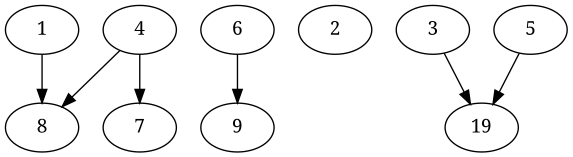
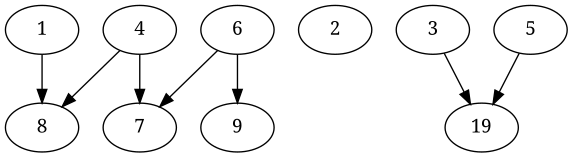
  digraph {
    fontname="Noto Serif"
    node [alpha=0.00 fontname="Noto Serif"]
    edge [fontname="Noto Serif"]
    1 [alpha=0.12 expect_size=38616064]
    8 [expect_size=21490688]
    9 [alpha=0.09 expect_size=17929216]
    2 [alpha=0.18 expect_size=5994496]
    3 [alpha=0.02 expect_size=40558592]
    n6 [alpha=0.17 expect_size=51654656 label=19]
    4 [alpha=0.07 expect_size=24356864]
    7 [alpha=0.15 expect_size=8064000]
    5 [alpha=0.18 expect_size=34404352]
    6 [expect_size=12968960]
    1 -> 8
    3 -> n6
    4 -> 8
    4 -> 7
    5 -> n6
    6 -> 9
+   6 -> 7
  }
